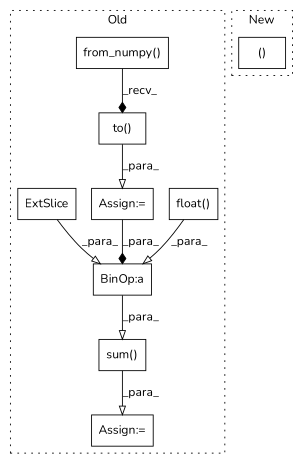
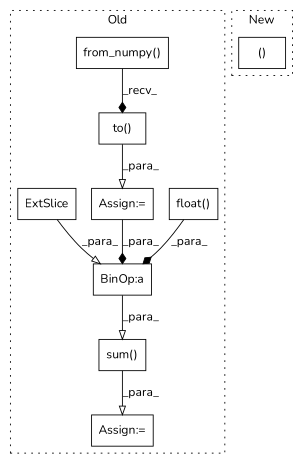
  digraph {
    fontname=Nunito
    node [a=75 fontname=Nunito l=3 s=12318 shape=box]
    edge [arrowhead=onormal fontname=Nunito]
    n1 [l=23 label="float()"]
    n2 [a=68 label="Assign:=" s=12308]
    n3 [a=68 label="Assign:=" s=12037]
    n4 [a=82 label="BinOp:a" s=12315]
    n5 [l="48,1" label="sum()" s="12311,12360"]
    n6 [l="17,1" label="from_numpy()" s="12040,12071"]
    n7 [l="36,1" label="to()" s="12040,12087"]
    n8 [a=85 l=1 label=ExtSlice]
    n9 [a=54 l=13 label="()" s=12218]
    subgraph cluster_1 {
      label=Old
      style=dotted
      n1
      n2
      n3
      n4
      n5
      n6
      n7
      n8
    }
    subgraph cluster_2 {
      label=New
      style=dotted
      n9
    }
-   n1 -> n4 [label=_para_]
+   n1 -> n4 [arrowhead=diamond label=_para_]
    n3 -> n4 [arrowhead=diamond label=_para_]
    n4 -> n5 [label=_para_]
    n5 -> n2 [label=_para_]
    n6 -> n7 [arrowhead=diamond label=_recv_]
    n7 -> n3 [label=_para_]
    n8 -> n4 [label=_para_]
  }
